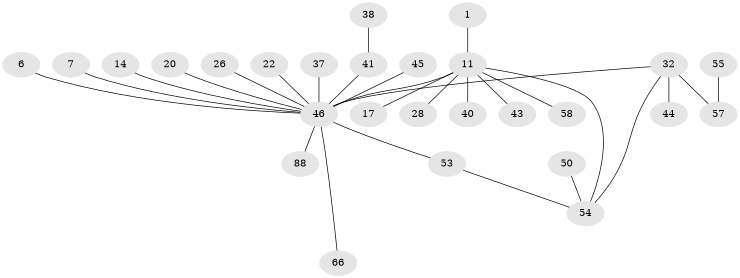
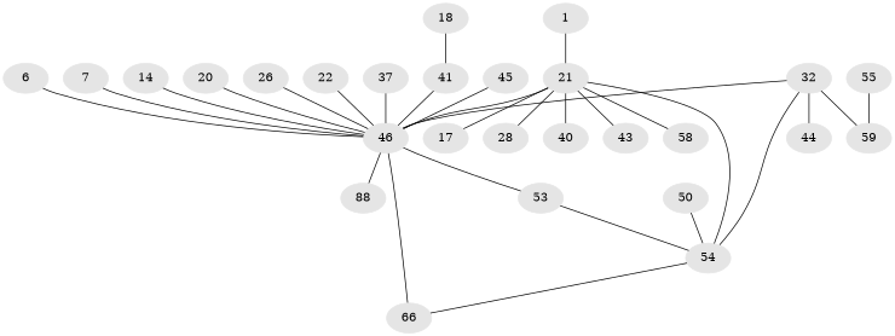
  graph {
    node [color=gray90 style=filled]
    46 [super="+12+39+15+19+33"]
    n2 [label=88 super="+29"]
    53 [super="+47"]
    n4 [label=66 super="+25"]
    6
    7
-   11 [super="+3"]
+   11 [super="+3" label=21]
    17
    28
    40
    43 [super="+16"]
    54 [super="+36+35+49"]
    58 [super="+42"]
    n14 [label=1]
    14
    20
    n17 [label=26]
    22
    32 [super="+2"]
    44
-   57
+   57 [label=59]
    55 [super="+52"]
    37 [super="+9"]
-   38
+   38 [label=18]
    41
    45
    50
    46 -- n2
    46 -- 53
    46 -- n4 [weight=2]
    53 -- 54
    6 -- 46
    7 -- 46
    11 -- 46 [weight=6]
    11 -- 17
    11 -- 28
    11 -- 40
    11 -- 43
    11 -- 54 [weight=2]
    11 -- 58 [weight=2]
+   54 -- n4
    n14 -- 11
    14 -- 46
    20 -- 46
    n17 -- 46
    22 -- 46
    32 -- 46
    32 -- 54
    32 -- 44
    32 -- 57 [weight=2]
    55 -- 57
    37 -- 46
    38 -- 41
    41 -- 46
    45 -- 46
    50 -- 54
  }
